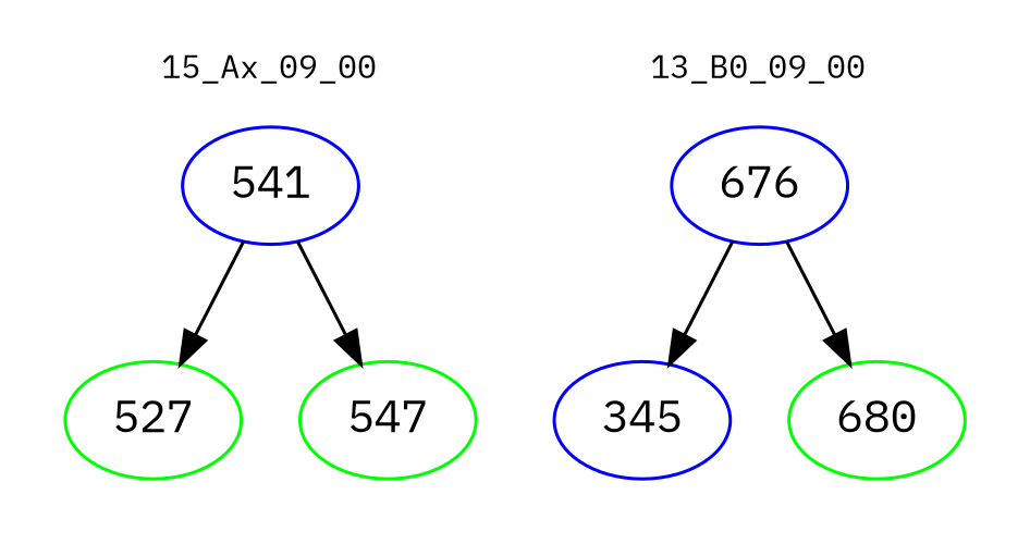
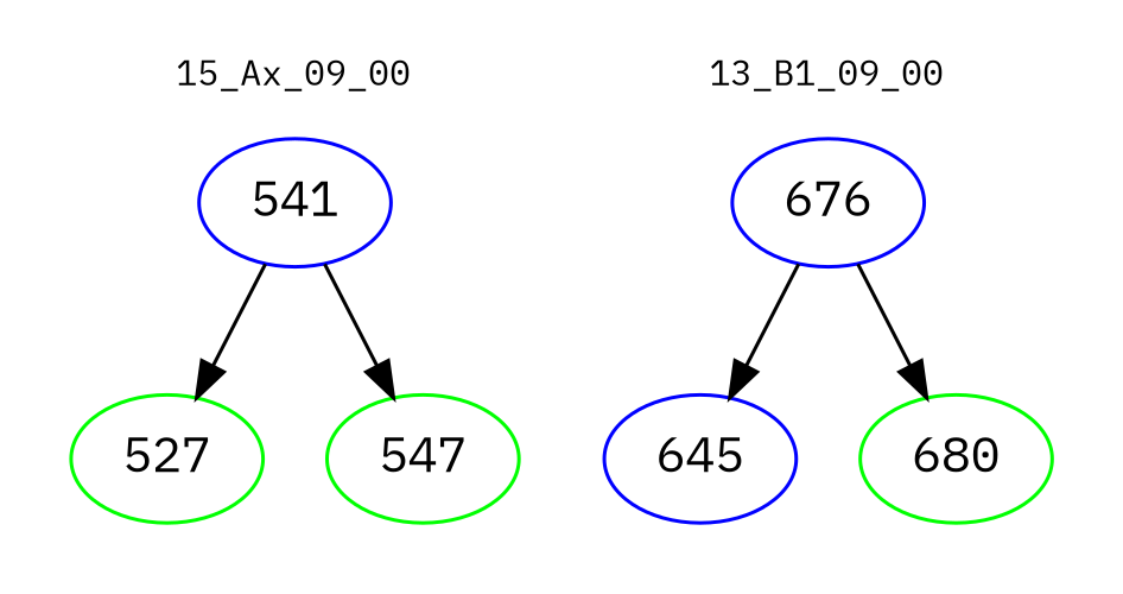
  digraph {
    fontname="IBM Plex Mono"
    node [color=blue fontname="IBM Plex Mono"]
    edge [color=black fontname="IBM Plex Mono"]
    n1 [label=541]
    n2 [color=green label=527]
    n3 [color=green label=547]
    n4 [label=676]
-   n5 [label=345]
+   n5 [label=645]
    n6 [color=green label=680]
    subgraph cluster_1 {
      color=white
      fontsize=10
      label="15_Ax_09_00"
      n1
      n2
      n3
    }
    subgraph cluster_2 {
      color=white
      fontsize=10
-     label="13_B0_09_00"
+     label="13_B1_09_00"
      n4
      n5
      n6
    }
    n1 -> n2
    n1 -> n3
    n4 -> n5
    n4 -> n6
  }
